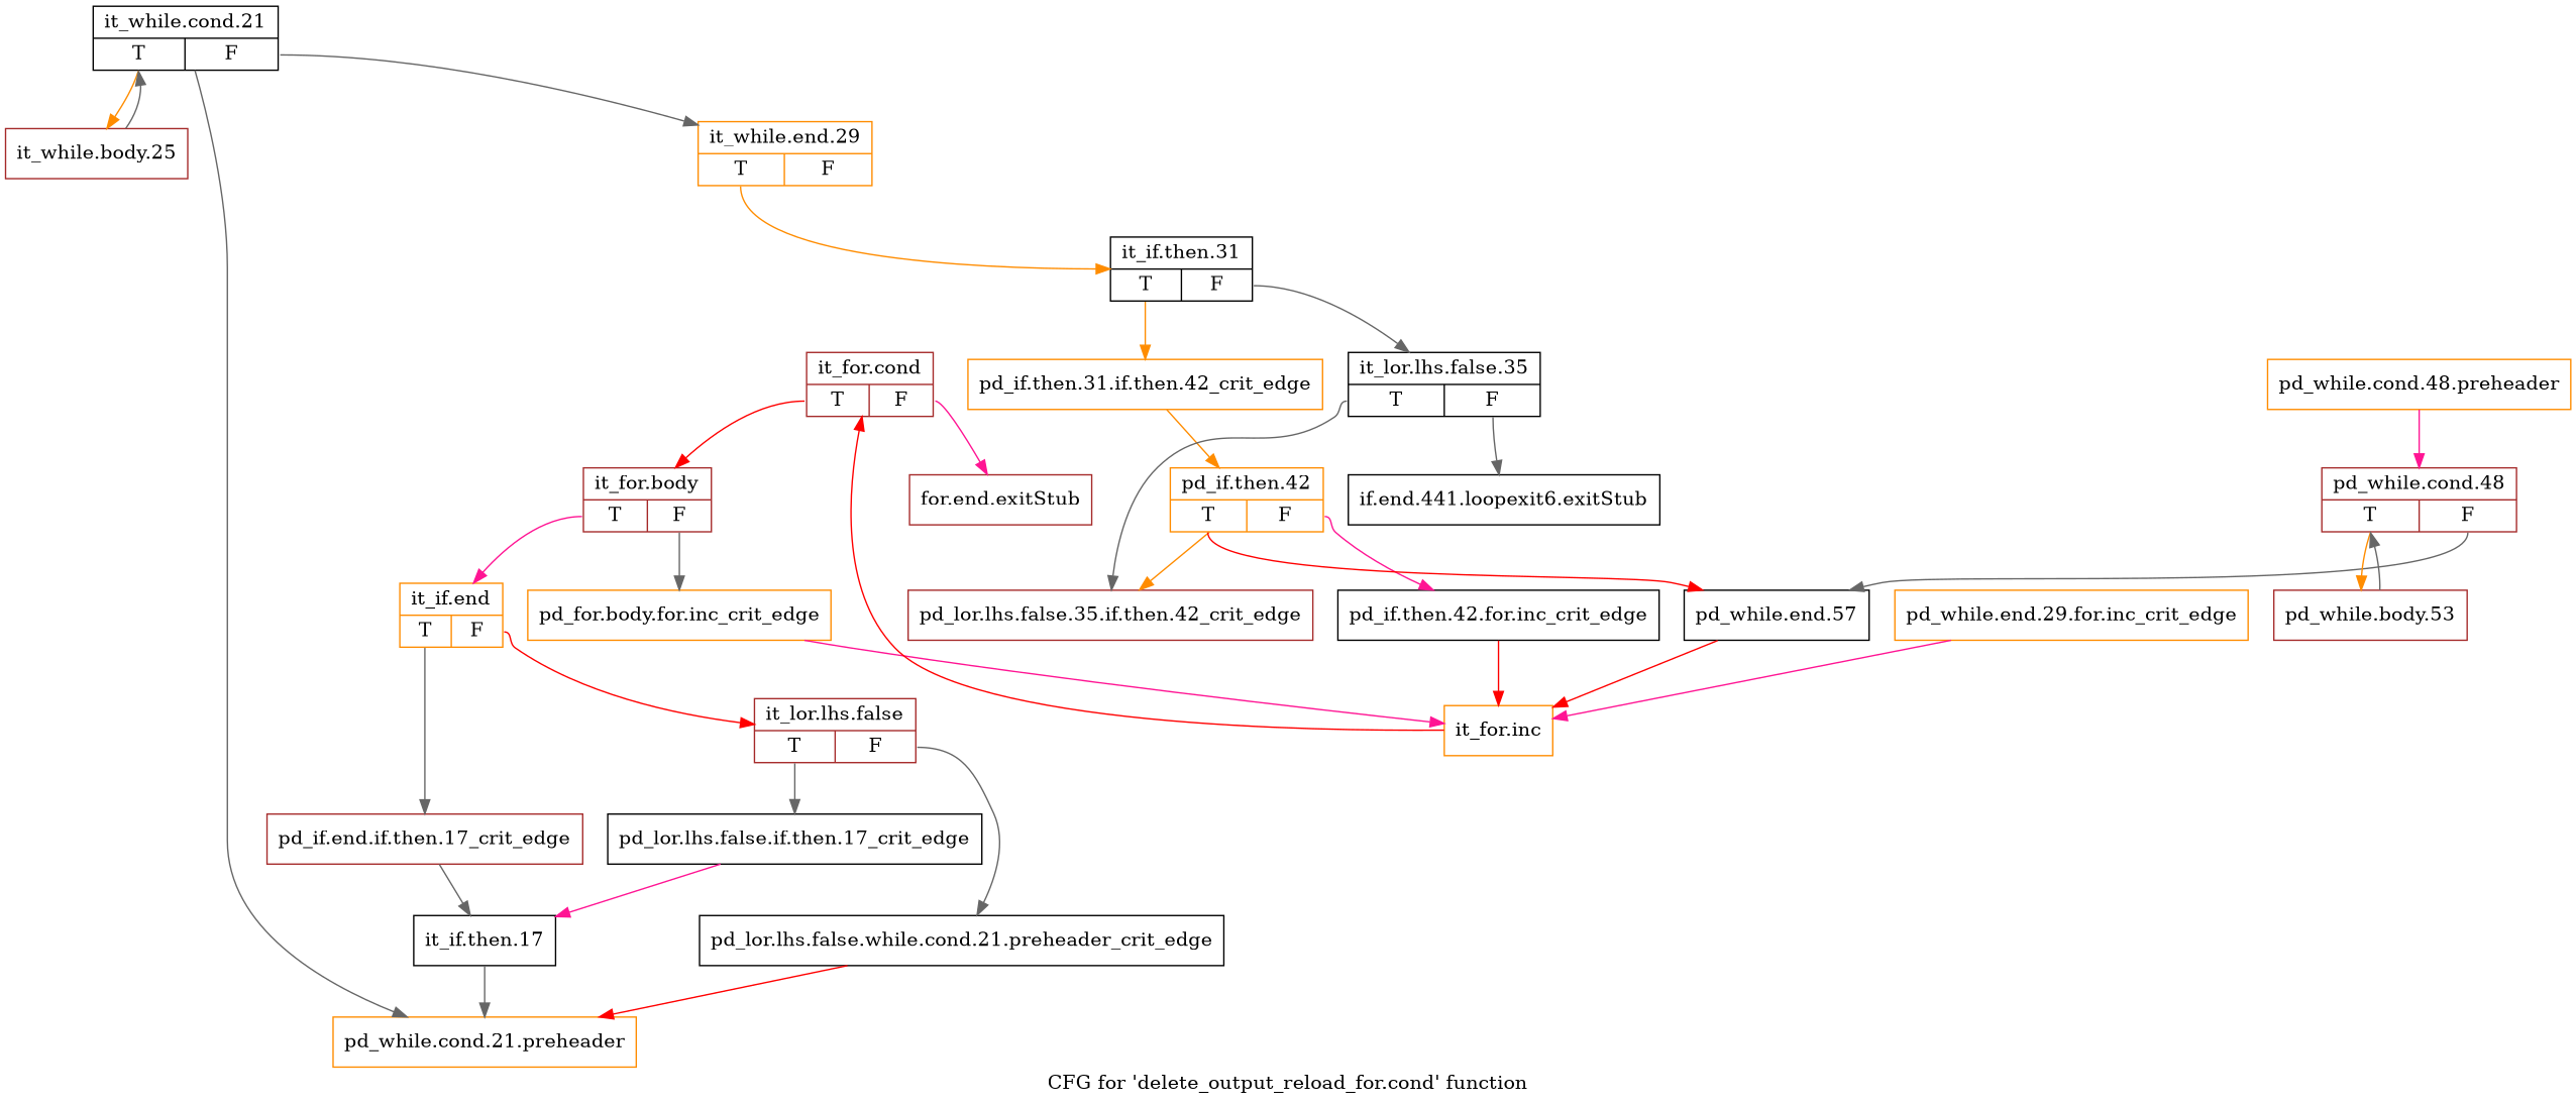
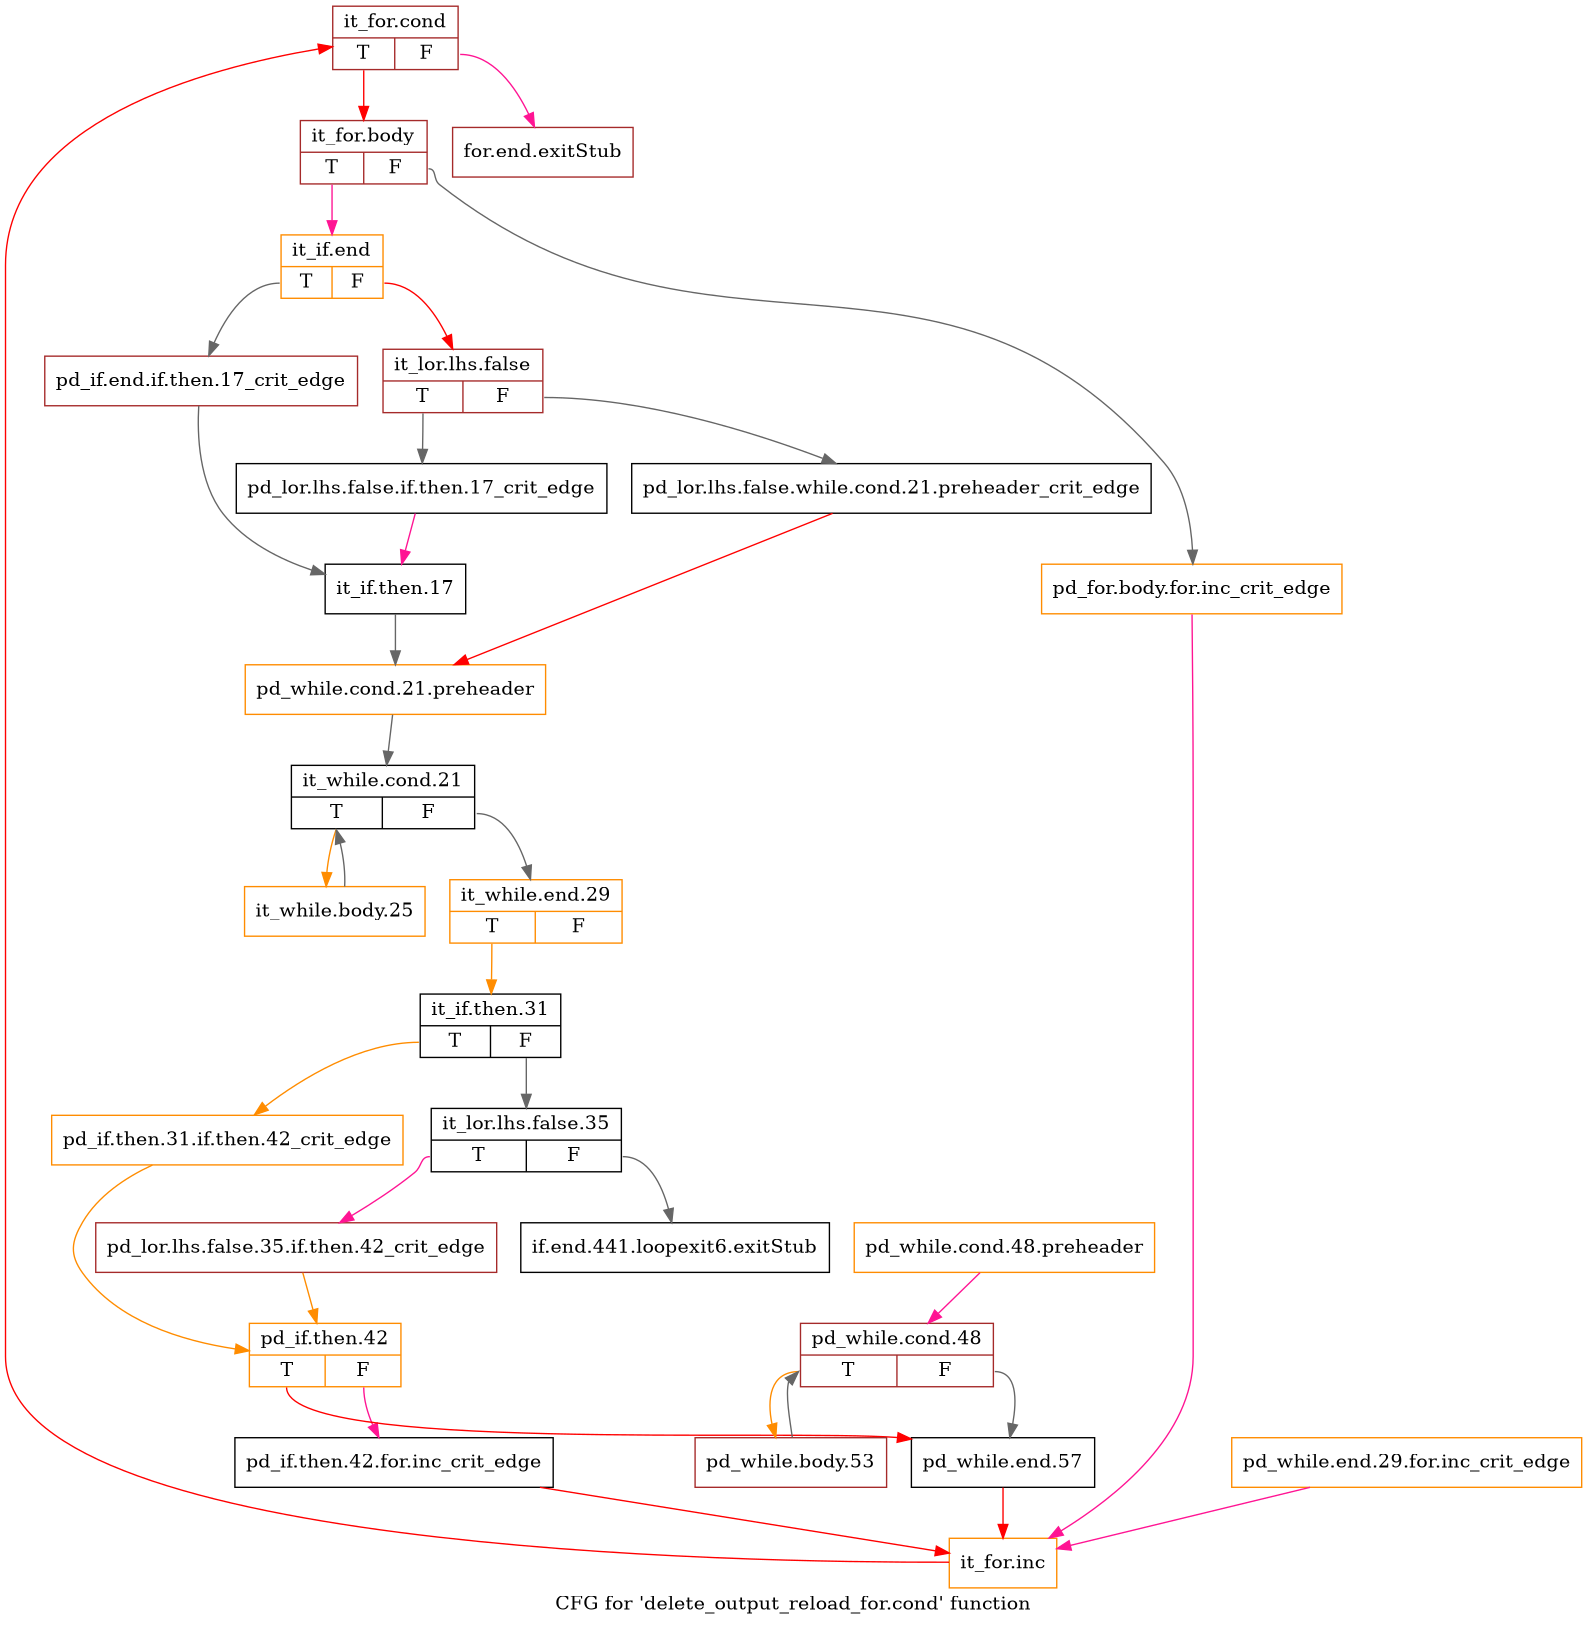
  digraph {
    label="CFG for 'delete_output_reload_for.cond' function"
    node [color=darkorange shape=record]
    edge [color=gray40]
    n1 [color=brown label="{it_for.cond|{<s0>T|<s1>F}}"]
    n2 [color=brown label="{for.end.exitStub}"]
    n3 [color=brown label="{it_for.body|{<s0>T|<s1>F}}"]
    n4 [label="{it_if.end|{<s0>T|<s1>F}}"]
    n5 [label="{pd_for.body.for.inc_crit_edge}"]
    n6 [color=black label="{if.end.441.loopexit6.exitStub}"]
    n7 [color=brown label="{pd_if.end.if.then.17_crit_edge}"]
    n8 [color=brown label="{it_lor.lhs.false|{<s0>T|<s1>F}}"]
    n9 [label="{it_for.inc}"]
    n10 [color=black label="{it_if.then.17}"]
    n11 [color=black label="{pd_lor.lhs.false.if.then.17_crit_edge}"]
    n12 [color=black label="{pd_lor.lhs.false.while.cond.21.preheader_crit_edge}"]
    n13 [label="{pd_while.cond.21.preheader}"]
    n14 [color=black label="{it_while.cond.21|{<s0>T|<s1>F}}"]
-   n15 [color=brown label="{it_while.body.25}"]
+   n15 [label="{it_while.body.25}"]
    n16 [label="{it_while.end.29|{<s0>T|<s1>F}}"]
    n17 [color=black label="{it_if.then.31|{<s0>T|<s1>F}}"]
    n18 [label="{pd_if.then.31.if.then.42_crit_edge}"]
    n19 [color=black label="{it_lor.lhs.false.35|{<s0>T|<s1>F}}"]
    n20 [label="{pd_while.end.29.for.inc_crit_edge}"]
    n21 [label="{pd_if.then.42|{<s0>T|<s1>F}}"]
    n22 [color=brown label="{pd_lor.lhs.false.35.if.then.42_crit_edge}"]
    n23 [color=black label="{pd_if.then.42.for.inc_crit_edge}"]
    n24 [color=black label="{pd_while.end.57}"]
    n25 [label="{pd_while.cond.48.preheader}"]
    n26 [color=brown label="{pd_while.cond.48|{<s0>T|<s1>F}}"]
    n27 [color=brown label="{pd_while.body.53}"]
    n1 -> n2 [color=deeppink tailport=s1]
    n1 -> n3 [color=red tailport=s0]
    n3 -> n4 [color=deeppink tailport=s0]
    n3 -> n5 [tailport=s1]
    n4 -> n7 [tailport=s0]
    n4 -> n8 [color=red tailport=s1]
    n5 -> n9 [color=deeppink]
    n7 -> n10
    n8 -> n11 [tailport=s0]
    n8 -> n12 [tailport=s1]
    n9 -> n1 [color=red]
    n10 -> n13
    n11 -> n10 [color=deeppink]
    n12 -> n13 [color=red]
-   n14 -> n13
+   n13 -> n14
    n14 -> n15 [color=darkorange tailport=s0]
    n14 -> n16 [tailport=s1]
    n15 -> n14
    n16 -> n17 [color=darkorange tailport=s0]
    n17 -> n18 [color=darkorange tailport=s0]
    n17 -> n19 [tailport=s1]
    n18 -> n21 [color=darkorange]
    n19 -> n6 [tailport=s1]
-   n19 -> n22 [tailport=s0]
+   n19 -> n22 [color=deeppink tailport=s0]
    n20 -> n9 [color=deeppink]
    n21 -> n23 [color=deeppink tailport=s1]
    n21 -> n24 [color=red tailport=s0]
-   n21 -> n22 [color=darkorange]
+   n22 -> n21 [color=darkorange]
    n23 -> n9 [color=red]
    n24 -> n9 [color=red]
    n25 -> n26 [color=deeppink]
    n26 -> n24 [tailport=s1]
    n26 -> n27 [color=darkorange tailport=s0]
    n27 -> n26
  }
